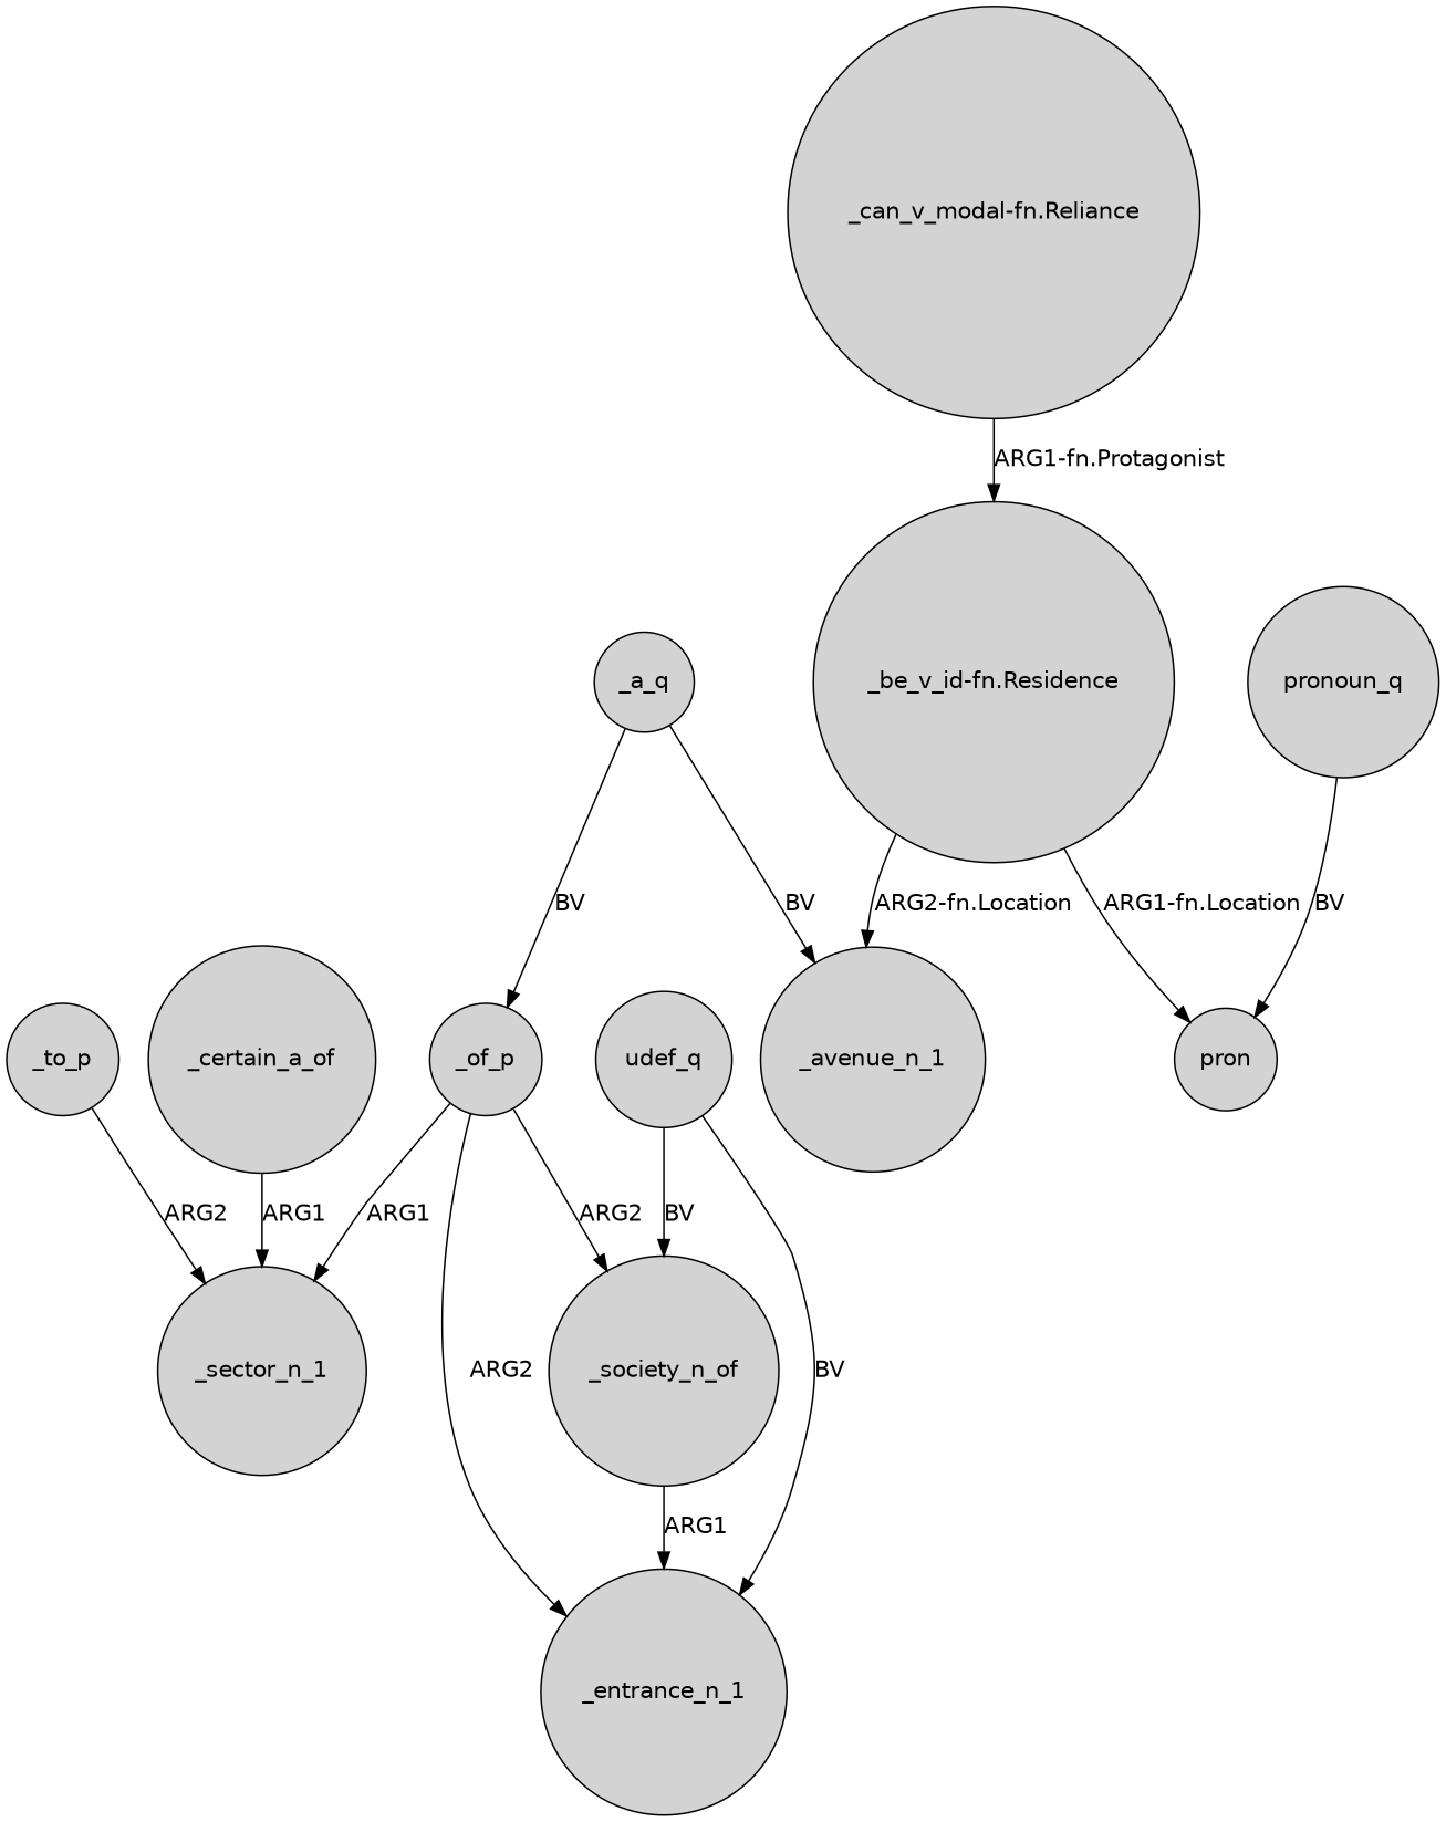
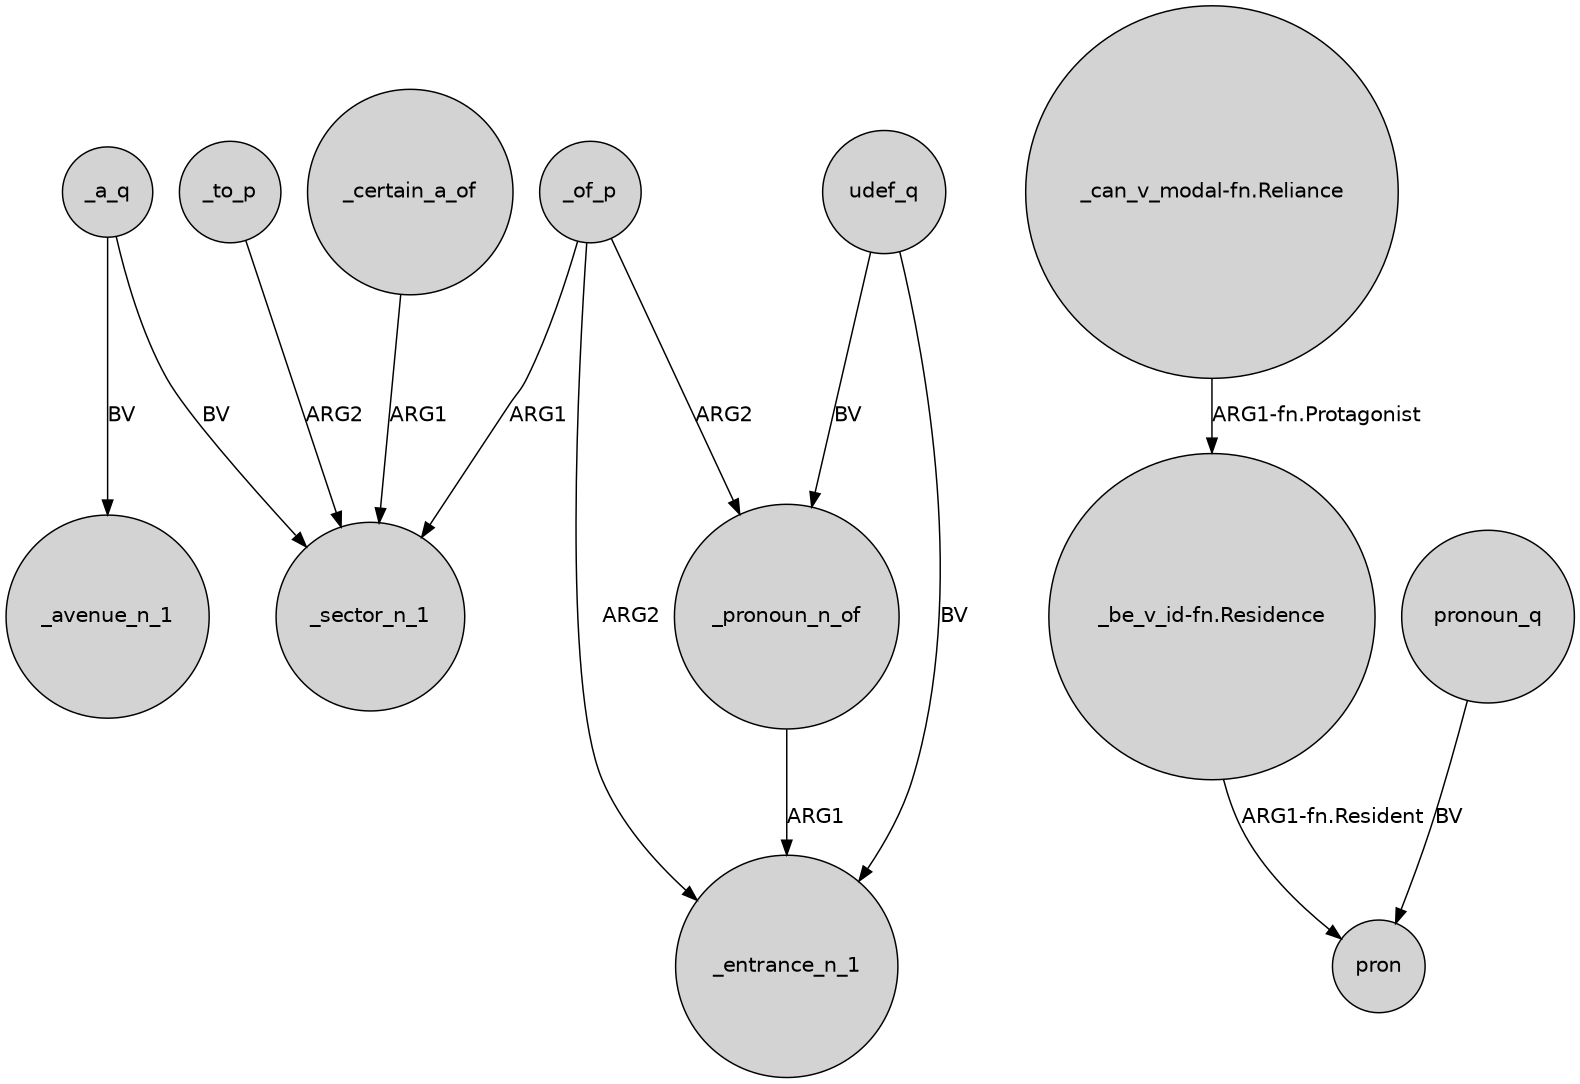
  digraph {
    fontname="DejaVu Sans"
    node [fontname="DejaVu Sans" shape=circle style=filled]
    edge [fontname="DejaVu Sans"]
    _to_p
    _sector_n_1
    _of_p
    _entrance_n_1
-   _society_n_of
+   _society_n_of [label=_pronoun_n_of]
    udef_q
    _a_q
    _avenue_n_1
    "_can_v_modal-fn.Reliance"
    "_be_v_id-fn.Residence"
    pron
    _certain_a_of
    pronoun_q
    _to_p -> _sector_n_1 [label=ARG2]
    _of_p -> _sector_n_1 [label=ARG1]
    _of_p -> _entrance_n_1 [label=ARG2]
    _of_p -> _society_n_of [label=ARG2]
    _society_n_of -> _entrance_n_1 [label=ARG1]
    udef_q -> _entrance_n_1 [label=BV]
    udef_q -> _society_n_of [label=BV]
-   _a_q -> _of_p [label=BV]
+   _a_q -> _sector_n_1 [label=BV]
    _a_q -> _avenue_n_1 [label=BV]
    "_can_v_modal-fn.Reliance" -> "_be_v_id-fn.Residence" [label="ARG1-fn.Protagonist"]
-   "_be_v_id-fn.Residence" -> _avenue_n_1 [label="ARG2-fn.Location"]
-   "_be_v_id-fn.Residence" -> pron [label="ARG1-fn.Location"]
+   "_be_v_id-fn.Residence" -> pron [label="ARG1-fn.Resident"]
    _certain_a_of -> _sector_n_1 [label=ARG1]
    pronoun_q -> pron [label=BV]
  }
